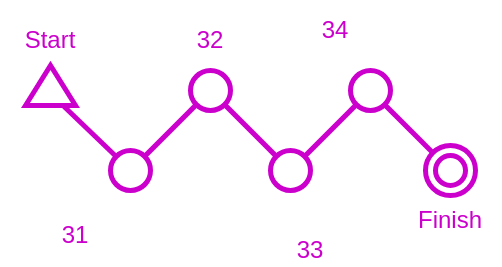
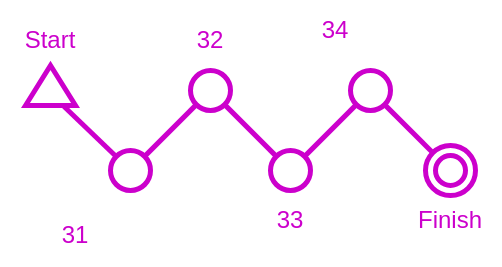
  <mxCell id="0" />
  <mxCell id="1" parent="0" />
  <mxCell id="2" value="" style="triangle;whiteSpace=wrap;html=1;strokeWidth=5;strokeColor=#CC00CC;rotation=-90;" vertex="1" parent="1"><mxGeometry x="30" y="60" width="40" height="50" as="geometry" /></mxCell>
  <mxCell id="3" value="" style="ellipse;whiteSpace=wrap;html=1;aspect=fixed;strokeColor=#CC00CC;strokeWidth=5;fillColor=none;" vertex="1" parent="1"><mxGeometry x="110" y="150" width="40" height="40" as="geometry" /></mxCell>
  <mxCell id="4" value="" style="ellipse;whiteSpace=wrap;html=1;aspect=fixed;strokeColor=#CC00CC;strokeWidth=5;fillColor=none;" vertex="1" parent="1"><mxGeometry x="190" y="70" width="40" height="40" as="geometry" /></mxCell>
  <mxCell id="5" value="" style="ellipse;whiteSpace=wrap;html=1;aspect=fixed;strokeColor=#CC00CC;strokeWidth=5;fillColor=none;" vertex="1" parent="1"><mxGeometry x="270" y="150" width="40" height="40" as="geometry" /></mxCell>
  <mxCell id="6" value="" style="ellipse;whiteSpace=wrap;html=1;aspect=fixed;strokeColor=#CC00CC;strokeWidth=5;fillColor=none;" vertex="1" parent="1"><mxGeometry x="350" y="70" width="40" height="40" as="geometry" /></mxCell>
  <mxCell id="7" value="" style="endArrow=none;html=1;exitX=0;exitY=0.75;exitDx=0;exitDy=0;strokeWidth=5;strokeColor=#CC00CC;" edge="1" parent="1" source="2" target="3"><mxGeometry width="50" height="50" relative="1" as="geometry"><mxPoint x="260" y="280" as="sourcePoint" /><mxPoint x="310" y="230" as="targetPoint" /></mxGeometry></mxCell>
  <mxCell id="8" value="" style="endArrow=none;html=1;exitX=1;exitY=0;exitDx=0;exitDy=0;strokeWidth=5;strokeColor=#CC00CC;entryX=0;entryY=1;entryDx=0;entryDy=0;" edge="1" parent="1" source="3" target="4"><mxGeometry width="50" height="50" relative="1" as="geometry"><mxPoint x="72.5" y="115" as="sourcePoint" /><mxPoint x="125.645" y="166.074" as="targetPoint" /></mxGeometry></mxCell>
  <mxCell id="9" value="" style="endArrow=none;html=1;exitX=1;exitY=1;exitDx=0;exitDy=0;strokeWidth=5;strokeColor=#CC00CC;entryX=0;entryY=0;entryDx=0;entryDy=0;" edge="1" parent="1" source="4" target="5"><mxGeometry width="50" height="50" relative="1" as="geometry"><mxPoint x="82.5" y="125" as="sourcePoint" /><mxPoint x="135.645" y="176.074" as="targetPoint" /></mxGeometry></mxCell>
  <mxCell id="10" value="" style="endArrow=none;html=1;exitX=1;exitY=0;exitDx=0;exitDy=0;strokeWidth=5;strokeColor=#CC00CC;entryX=0;entryY=1;entryDx=0;entryDy=0;" edge="1" parent="1" source="5" target="6"><mxGeometry width="50" height="50" relative="1" as="geometry"><mxPoint x="92.5" y="135" as="sourcePoint" /><mxPoint x="145.645" y="186.074" as="targetPoint" /></mxGeometry></mxCell>
  <mxCell id="11" value="" style="endArrow=none;html=1;exitX=1;exitY=1;exitDx=0;exitDy=0;strokeWidth=5;strokeColor=#CC00CC;entryX=0;entryY=0;entryDx=0;entryDy=0;" edge="1" parent="1" source="6" target="13"><mxGeometry width="50" height="50" relative="1" as="geometry"><mxPoint x="102.5" y="145" as="sourcePoint" /><mxPoint x="155.645" y="196.074" as="targetPoint" /></mxGeometry></mxCell>
  <mxCell id="12" value="" style="group" vertex="1" connectable="0" parent="1"><mxGeometry x="425" y="145" width="50" height="50" as="geometry" /></mxCell>
  <mxCell id="13" value="" style="ellipse;whiteSpace=wrap;html=1;aspect=fixed;strokeColor=#CC00CC;strokeWidth=5;fillColor=none;" vertex="1" parent="12"><mxGeometry width="50" height="50" as="geometry" /></mxCell>
  <mxCell id="14" value="" style="ellipse;whiteSpace=wrap;html=1;aspect=fixed;strokeColor=#CC00CC;strokeWidth=5;fillColor=none;" vertex="1" parent="12"><mxGeometry x="10" y="10" width="30" height="30" as="geometry" /></mxCell>
  <mxCell id="15" value="&lt;font style=&quot;font-size: 24px&quot;&gt;Start&lt;/font&gt;" style="text;html=1;strokeColor=none;fillColor=none;align=center;verticalAlign=middle;whiteSpace=wrap;rounded=0;fontColor=#CC00CC;fontStyle=0" vertex="1" parent="1"><mxGeometry x="20" y="30" width="60" height="20" as="geometry" /></mxCell>
  <mxCell id="16" value="&lt;font style=&quot;font-size: 24px&quot;&gt;Finish&lt;/font&gt;" style="text;html=1;strokeColor=none;fillColor=none;align=center;verticalAlign=middle;whiteSpace=wrap;rounded=0;fontColor=#CC00CC;fontStyle=0" vertex="1" parent="1"><mxGeometry x="420" y="210" width="60" height="20" as="geometry" /></mxCell>
  <mxCell id="17" value="&lt;font style=&quot;font-size: 24px&quot;&gt;31&lt;/font&gt;" style="text;html=1;strokeColor=none;fillColor=none;align=center;verticalAlign=middle;whiteSpace=wrap;rounded=0;fontColor=#CC00CC;fontStyle=0" vertex="1" parent="1"><mxGeometry x="45" y="225" width="60" height="20" as="geometry" /></mxCell>
  <mxCell id="18" value="&lt;font style=&quot;font-size: 24px&quot;&gt;32&lt;/font&gt;" style="text;html=1;strokeColor=none;fillColor=none;align=center;verticalAlign=middle;whiteSpace=wrap;rounded=0;fontColor=#CC00CC;fontStyle=0" vertex="1" parent="1"><mxGeometry x="180" y="30" width="60" height="20" as="geometry" /></mxCell>
- <mxCell id="19" value="&lt;font style=&quot;font-size: 24px&quot;&gt;33&lt;/font&gt;" style="text;html=1;strokeColor=none;fillColor=none;align=center;verticalAlign=middle;whiteSpace=wrap;rounded=0;fontColor=#CC00CC;fontStyle=0" vertex="1" parent="1"><mxGeometry x="280" y="240" width="60" height="20" as="geometry" /></mxCell>
+ <mxCell id="19" value="&lt;font style=&quot;font-size: 24px&quot;&gt;33&lt;/font&gt;" style="text;html=1;strokeColor=none;fillColor=none;align=center;verticalAlign=middle;whiteSpace=wrap;rounded=0;fontColor=#CC00CC;fontStyle=0" vertex="1" parent="1"><mxGeometry x="260" y="210" width="60" height="20" as="geometry" /></mxCell>
  <mxCell id="20" value="&lt;font style=&quot;font-size: 24px&quot;&gt;34&lt;/font&gt;" style="text;html=1;strokeColor=none;fillColor=none;align=center;verticalAlign=middle;whiteSpace=wrap;rounded=0;fontColor=#CC00CC;fontStyle=0" vertex="1" parent="1"><mxGeometry x="305" y="20" width="60" height="20" as="geometry" /></mxCell>
